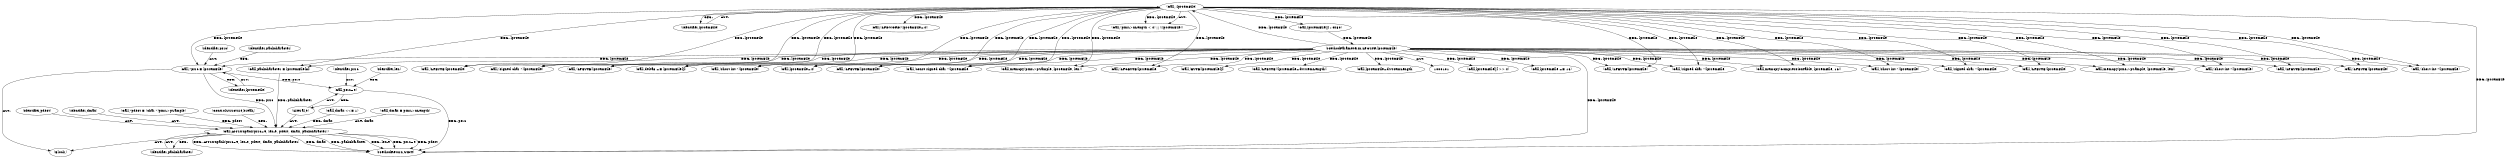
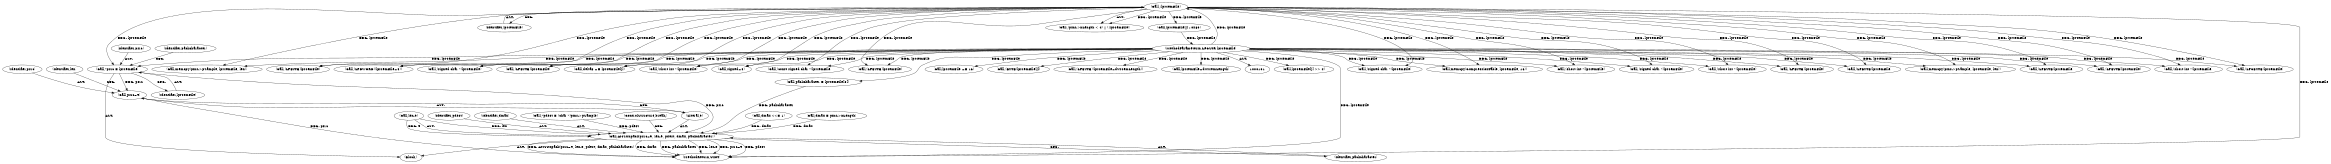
  digraph {
    n1 [label="(Call,*psrc = lpMemFile)"]
    n2 [label="(Call,AMSUnpack(psrc+9, len-9, pdest, dmax, packcharacter))"]
    n3 [label="(Call,psrc+9)"]
    n4 [label="(Identifier,lpMemFile)"]
    n5 [label="(Block,)"]
    n6 [label="(MethodReturn,UINT)"]
    n7 [label="(Identifier,packcharacter)"]
    n8 [label="(Literal,9)"]
    n9 [label="(Call,!lpMemFile)"]
    n10 [label="(Identifier,lpMemFile)"]
    n11 [label="(Call,(const signed char *)lpMemFile)"]
    n12 [label="(Call,memcpy(pIns->pSample, lpMemFile, len))"]
    n13 [label="(Call,packcharacter = lpMemFile[8])"]
    n14 [label="(Call,(LPBYTE)lpMemFile)"]
    n15 [label="(Call,(LPDWORD)(lpMemFile+4))"]
    n16 [label="(Call,(signed char *)lpMemFile)"]
    n17 [label="(Call,(LPBYTE)lpMemFile)"]
    n18 [label="(Call,delta8 += lpMemFile[j])"]
    n19 [label="(Call,(short int *)lpMemFile)"]
-   n20 [label="(Call,lpMemFile+4)"]
+   n20 [label="(Call,signed+4)"]
    n21 [label="(Call,(pIns->nLength < 4) || (!lpMemFile))"]
    n22 [label="(Call,(LPBYTE)lpMemFile)"]
    n23 [label="(Call,(LPBYTE)lpMemFile)"]
    n24 [label="(Call,memcpy(pIns->pSample, lpMemFile, len))"]
    n25 [label="(Call,lpMemFile[j] - 0x80)"]
    n26 [label="(Call,(LPBYTE)lpMemFile)"]
    n27 [label="(Call,(LPBYTE)lpMemFile)"]
    n28 [label="(Call,(short int *)lpMemFile)"]
    n29 [label="(Call,(LPCBYTE)lpMemFile)"]
    n30 [label="(Call,(LPBYTE)lpMemFile)"]
    n31 [label="(Call,(signed char *)lpMemFile)"]
    n32 [label="(Call,memcpy(CompressionTable, lpMemFile, 16))"]
    n33 [label="(Call,(short int *)lpMemFile)"]
    n34 [label="(Call,(signed char *)lpMemFile)"]
    n35 [label="(Call,(short int *)lpMemFile)"]
    n36 [label="(MethodParameterIn,LPCSTR lpMemFile)"]
    n37 [label="(Call,lpMemFile[j] >> 4)"]
    n38 [label="(Call,lpMemFile += 16)"]
    n39 [label="(Call,(BYTE)lpMemFile[j])"]
    n40 [label="(Call,(LPBYTE)(lpMemFile+dwMemLength))"]
    n41 [label="(Call,lpMemFile+dwMemLength)"]
    1000101
    n43 [label="(Call,dmax <<= 1)"]
    n44 [label="(Identifier,psrc)"]
    n45 [label="(Call,dmax = pIns->nLength)"]
    n46 [label="(Identifier,len)"]
+   n47 [label="(Call,len-9)"]
    n48 [label="(Identifier,packcharacter)"]
    n49 [label="(Identifier,pdest)"]
    n50 [label="(Identifier,psrc)"]
    n51 [label="(Identifier,dmax)"]
    n52 [label="(Call,*pdest = (char *)pIns->pSample)"]
    n53 [label="(ControlStructure,break;)"]
    n1 -> n2 [label="DDG: psrc"]
    n1 -> n3 [label="DDG: psrc"]
    n1 -> n4 [label="CFG: "]
    n1 -> n5 [label="AST: "]
    n2 -> n5 [label="AST: "]
    n2 -> n6 [label="DDG: dmax"]
    n2 -> n6 [label="DDG: packcharacter"]
    n2 -> n6 [label="DDG: len-9"]
    n2 -> n6 [label="DDG: psrc+9"]
    n2 -> n6 [label="DDG: pdest"]
    n2 -> n6 [label="DDG: AMSUnpack(psrc+9, len-9, pdest, dmax, packcharacter)"]
    n2 -> n7 [label="CFG: "]
    n3 -> n6 [label="DDG: psrc"]
    n3 -> n8 [label="CFG: "]
    n4 -> n1 [label="AST: "]
    n7 -> n2 [label="AST: "]
    n8 -> n2 [label="AST: "]
    n8 -> n3 [label="AST: "]
    n9 -> n1 [label="DDG: lpMemFile"]
    n9 -> n6 [label="DDG: lpMemFile"]
    n9 -> n10 [label="CFG: "]
    n9 -> n11 [label="DDG: lpMemFile"]
    n9 -> n12 [label="DDG: lpMemFile"]
-   n9 -> n13 [label="DDG: lpMemFile"]
    n9 -> n14 [label="DDG: lpMemFile"]
    n9 -> n15 [label="DDG: lpMemFile"]
    n9 -> n16 [label="DDG: lpMemFile"]
    n9 -> n17 [label="DDG: lpMemFile"]
    n9 -> n18 [label="DDG: lpMemFile"]
    n9 -> n19 [label="DDG: lpMemFile"]
    n9 -> n20 [label="DDG: lpMemFile"]
    n9 -> n21 [label="AST: "]
    n9 -> n21 [label="DDG: lpMemFile"]
    n9 -> n22 [label="DDG: lpMemFile"]
    n9 -> n23 [label="DDG: lpMemFile"]
    n9 -> n24 [label="DDG: lpMemFile"]
    n9 -> n25 [label="DDG: lpMemFile"]
    n9 -> n26 [label="DDG: lpMemFile"]
    n9 -> n27 [label="DDG: lpMemFile"]
    n9 -> n28 [label="DDG: lpMemFile"]
    n9 -> n29 [label="DDG: lpMemFile"]
    n9 -> n30 [label="DDG: lpMemFile"]
    n9 -> n31 [label="DDG: lpMemFile"]
    n9 -> n32 [label="DDG: lpMemFile"]
    n9 -> n33 [label="DDG: lpMemFile"]
    n9 -> n34 [label="DDG: lpMemFile"]
    n9 -> n35 [label="DDG: lpMemFile"]
    n10 -> n9 [label="AST: "]
    n13 -> n2 [label="DDG: packcharacter"]
    n25 -> n36 [label="DDG: lpMemFile"]
    n36 -> n1 [label="DDG: lpMemFile"]
    n36 -> n6 [label="DDG: lpMemFile"]
    n36 -> n9 [label="DDG: lpMemFile"]
    n36 -> n11 [label="DDG: lpMemFile"]
    n36 -> n12 [label="DDG: lpMemFile"]
    n36 -> n13 [label="DDG: lpMemFile"]
    n36 -> n14 [label="DDG: lpMemFile"]
+   n36 -> n15 [label="DDG: lpMemFile"]
    n36 -> n16 [label="DDG: lpMemFile"]
    n36 -> n17 [label="DDG: lpMemFile"]
    n36 -> n18 [label="DDG: lpMemFile"]
    n36 -> n19 [label="DDG: lpMemFile"]
    n36 -> n20 [label="DDG: lpMemFile"]
    n36 -> n22 [label="DDG: lpMemFile"]
    n36 -> n23 [label="DDG: lpMemFile"]
    n36 -> n24 [label="DDG: lpMemFile"]
    n36 -> n26 [label="DDG: lpMemFile"]
    n36 -> n27 [label="DDG: lpMemFile"]
    n36 -> n28 [label="DDG: lpMemFile"]
    n36 -> n29 [label="DDG: lpMemFile"]
    n36 -> n30 [label="DDG: lpMemFile"]
    n36 -> n31 [label="DDG: lpMemFile"]
    n36 -> n32 [label="DDG: lpMemFile"]
    n36 -> n33 [label="DDG: lpMemFile"]
    n36 -> n34 [label="DDG: lpMemFile"]
    n36 -> n35 [label="DDG: lpMemFile"]
    n36 -> n37 [label="DDG: lpMemFile"]
    n36 -> n38 [label="DDG: lpMemFile"]
    n36 -> n39 [label="DDG: lpMemFile"]
    n36 -> n40 [label="DDG: lpMemFile"]
    n36 -> n41 [label="DDG: lpMemFile"]
    n36 -> 1000101 [label="AST: "]
    n43 -> n2 [label="DDG: dmax"]
    n44 -> n1 [label="AST: "]
-   n45 -> n2 [label="AST: dmax"]
+   n45 -> n2 [label="DDG: dmax"]
    n46 -> n3 [label="CFG: "]
+   n47 -> n2 [label="AST: "]
+   n47 -> n2 [label="DDG: len"]
+   n47 -> n2 [label="DDG: 9"]
    n48 -> n1 [label="CFG: "]
    n49 -> n2 [label="AST: "]
    n50 -> n3 [label="AST: "]
    n51 -> n2 [label="AST: "]
    n52 -> n2 [label="DDG: pdest"]
    n53 -> n2 [label="CFG: "]
  }
